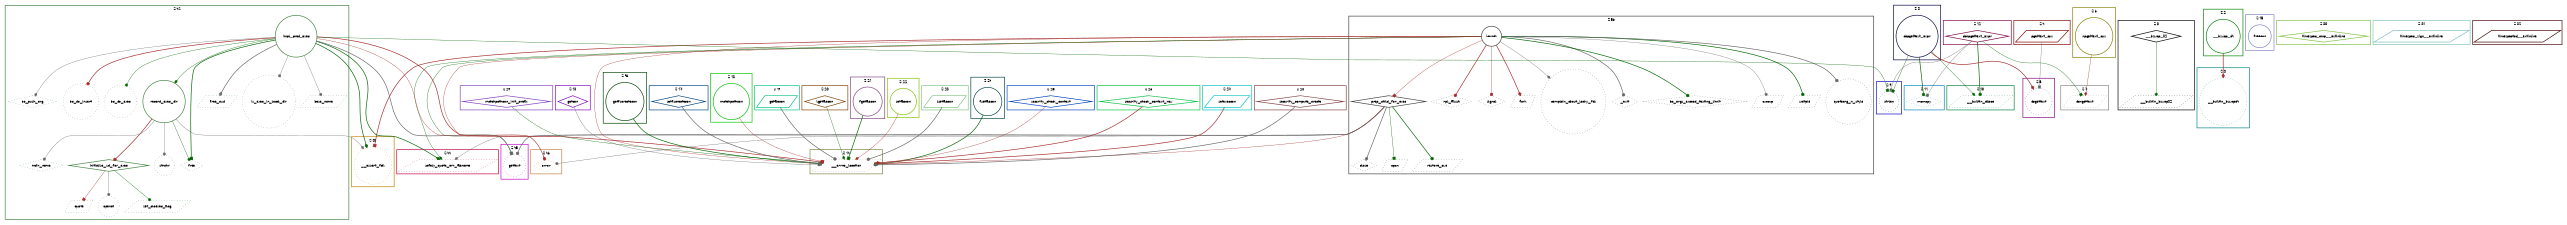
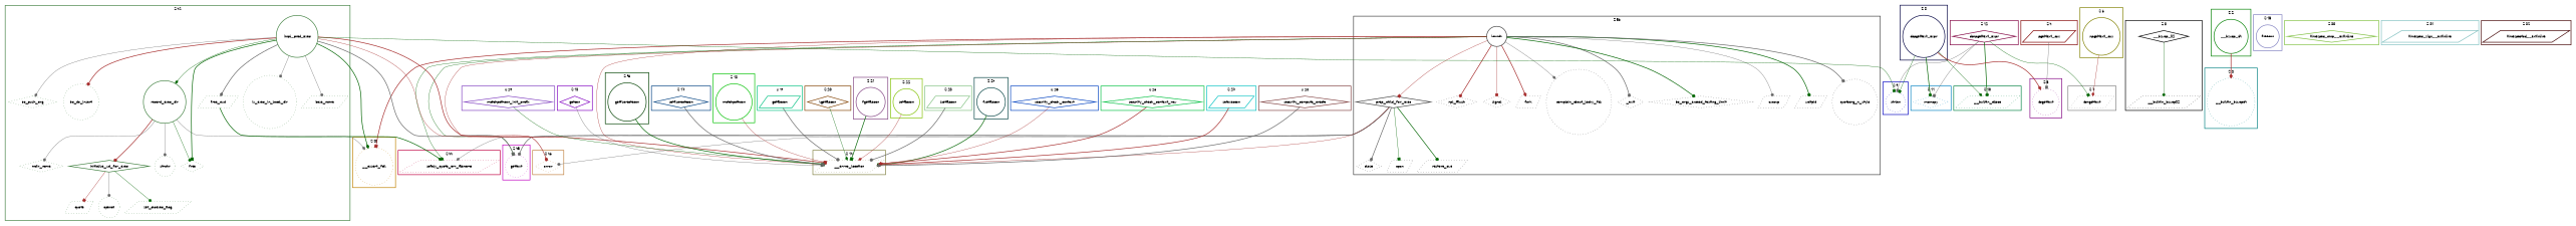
  digraph {
    fontname="Patrick Hand"
    node [color="#408040" fontname="Patrick Hand" shape=circle style=dotted]
    edge [arrowhead=dot color=darkgreen fontname="Patrick Hand" style=solid]
    n1 [color="#C08000" label=__assert_fail]
    n2 [color="#804000" label=lgetfilecon shape=diamond style=bold]
    n3 [color="#404040" label=prep_child_for_exec shape=diamond style=bold]
    n4 [color="#404040" label=close shape=diamond]
    n5 [color="#404040" label=open shape=parallelogram]
    n6 [color="#404040" label=restore_cwd shape=parallelogram]
    n7 [color="#404040" label=launch style=bold]
    n8 [color="#404040" label=rpl_fflush shape=diamond]
    n9 [color="#404040" label=signal shape=diamond]
    n10 [color="#404040" label=fork shape=parallelogram]
    n11 [color="#404040" label=complain_about_leaky_fds]
    n12 [color="#404040" label=_exit shape=diamond]
    n13 [color="#404040" label=bc_args_exceed_testing_limit shape=diamond]
    n14 [color="#404040" label=execvp shape=parallelogram]
    n15 [color="#404040" label=waitpid shape=parallelogram]
    n16 [color="#404040" label=quotearg_n_style]
    n17 [color="#804080" label=fgetfilecon style=bold]
    n18 [color="#80C000" label=setfilecon style=bold]
    n19 [color="#80C080" label=lsetfilecon shape=parallelogram style=bold]
    n20 [color="#004040" label=fsetfilecon style=bold]
    n21 [color="#0040C0" label=security_check_context shape=diamond style=bold]
    n22 [color="#00C040" label=security_check_context_raw shape=diamond style=bold]
    n23 [color="#00C0C0" label=setexeccon shape=parallelogram style=bold]
    n24 [color="#804040" label=security_compute_create shape=diamond style=bold]
    n25 [label=initialise_wd_for_exec shape=diamond style=bold]
    n26 [label=quote shape=parallelogram]
    n27 [label=openat]
    n28 [label=set_cloexec_flag shape=parallelogram]
    n29 [label=record_exec_dir style=bold]
    n30 [label=strchr]
    n31 [label=mdir_name shape=diamond]
    n32 [label=free shape=diamond]
    n33 [label=impl_pred_exec style=bold]
    n34 [label=is_exec_in_local_dir]
    n35 [label=base_name shape=parallelogram]
    n36 [label=bc_push_arg shape=diamond]
    n37 [label=bc_do_insert]
-   n38 [label=bc_do_exec]
    n39 [label=free_cwd shape=parallelogram]
    n40 [color="#8040C0" label=matchpathcon_init_prefix shape=diamond style=bold]
    n41 [color="#C00040" label=safely_quote_err_filename shape=parallelogram]
    n42 [color="#000000" label=__bswap_32 shape=diamond style=bold]
    n43 [color="#000000" label=__builtin_bswap32 shape=parallelogram]
    n44 [color="#C000C0" label=gettext]
    n45 [color="#008040" label=__builtin_alloca shape=parallelogram]
    n46 [color="#C08040" label=error shape=diamond]
    n47 [color="#008000" label=__bswap_64 style=bold]
    n48 [color="#0080C0" label=memcpy shape=diamond]
    n49 [color="#008080" label=__builtin_bswap64]
    n50 [color="#800040" label=dcnpgettext_expr shape=diamond style=bold]
    n51 [color="#800000" label=pgettext_aux shape=parallelogram style=bold]
    n52 [color="#8000C0" label=getcon shape=diamond style=bold]
    n53 [color="#800080" label=dcgettext]
    n54 [color="#808040" label=__errno_location shape=parallelogram]
    n55 [color="#808000" label=npgettext_aux style=bold]
    n56 [color="#8080C0" label=freecon style=bold]
    n57 [color="#004000" label=getfscreatecon style=bold]
    n58 [color="#808080" label=dcngettext shape=parallelogram]
    n59 [color="#80C040" label=timespec_cmp__extinline shape=diamond style=bold]
    n60 [color="#004080" label=setfscreatecon shape=diamond style=bold]
    n61 [color="#000040" label=dcpgettext_expr style=bold]
    n62 [color="#80C0C0" label=timespec_sign__extinline shape=parallelogram style=bold]
    n63 [color="#00C000" label=matchpathcon style=bold]
    n64 [color="#0000C0" label=strlen]
    n65 [color="#400000" label=timespectod__extinline shape=parallelogram style=bold]
    n66 [color="#00C080" label=getfilecon shape=parallelogram style=bold]
    subgraph cluster_1 {
      color="#C08000"
      label="S 38"
      style=bold
      n1
    }
    subgraph cluster_2 {
      color="#804000"
      label="S 20"
      style=bold
      n2
    }
    subgraph cluster_3 {
      color="#404040"
      label="S 56"
      style=bold
      n3
      n4
      n5
      n6
      n7
      n8
      n9
      n10
      n11
      n12
      n13
      n14
      n15
      n16
    }
    subgraph cluster_4 {
      color="#804080"
      label="S 21"
      style=bold
      n17
    }
    subgraph cluster_5 {
      color="#80C000"
      label="S 22"
      style=bold
      n18
    }
    subgraph cluster_6 {
      color="#80C080"
      label="S 23"
      style=bold
      n19
    }
    subgraph cluster_7 {
      color="#004040"
      label="S 24"
      style=bold
      n20
    }
    subgraph cluster_8 {
      color="#0040C0"
      label="S 25"
      style=bold
      n21
    }
    subgraph cluster_9 {
      color="#00C040"
      label="S 26"
      style=bold
      n22
    }
    subgraph cluster_10 {
      color="#00C0C0"
      label="S 27"
      style=bold
      n23
    }
    subgraph cluster_11 {
      color="#804040"
      label="S 28"
      style=bold
      n24
    }
    subgraph cluster_12 {
      color="#408040"
      label="S 42"
      style=bold
      n25
      n26
      n27
      n28
      n29
      n30
      n31
      n32
      n33
      n34
      n35
      n36
      n37
-     n38
      n39
    }
    subgraph cluster_13 {
      color="#8040C0"
      label="S 29"
      style=bold
      n40
    }
    subgraph cluster_14 {
      color="#C00040"
      label="S 44"
      style=bold
      n41
    }
    subgraph cluster_15 {
      color="#000000"
      label="S 0"
      style=bold
      n42
      n43
    }
    subgraph cluster_16 {
      color="#C000C0"
      label="S 45"
      style=bold
      n44
    }
    subgraph cluster_17 {
      color="#008040"
      label="S 10"
      style=bold
      n45
    }
    subgraph cluster_18 {
      color="#C08040"
      label="S 46"
      style=bold
      n46
    }
    subgraph cluster_19 {
      color="#008000"
      label="S 2"
      style=bold
      n47
    }
    subgraph cluster_20 {
      color="#0080C0"
      label="S 11"
      style=bold
      n48
    }
    subgraph cluster_21 {
      color="#008080"
      label="S 3"
      style=bold
      n49
    }
    subgraph cluster_22 {
      color="#800040"
      label="S 12"
      style=bold
      n50
    }
    subgraph cluster_23 {
      color="#800000"
      label="S 4"
      style=bold
      n51
    }
    subgraph cluster_24 {
      color="#8000C0"
      label="S 13"
      style=bold
      n52
    }
    subgraph cluster_25 {
      color="#800080"
      label="S 5"
      style=bold
      n53
    }
    subgraph cluster_26 {
      color="#808040"
      label="S 14"
      style=bold
      n54
    }
    subgraph cluster_27 {
      color="#808000"
      label="S 6"
      style=bold
      n55
    }
    subgraph cluster_28 {
      color="#8080C0"
      label="S 15"
      style=bold
      n56
    }
    subgraph cluster_29 {
      color="#004000"
      label="S 96"
      style=bold
      n57
    }
    subgraph cluster_30 {
      color="#808080"
      label="S 7"
      style=bold
      n58
    }
    subgraph cluster_31 {
      color="#80C040"
      label="S 30"
      style=bold
      n59
    }
    subgraph cluster_32 {
      color="#004080"
      label="S 17"
      style=bold
      n60
    }
    subgraph cluster_33 {
      color="#000040"
      label="S 8"
      style=bold
      n61
    }
    subgraph cluster_34 {
      color="#80C0C0"
      label="S 31"
      style=bold
      n62
    }
    subgraph cluster_35 {
      color="#00C000"
      label="S 18"
      style=bold
      n63
    }
    subgraph cluster_36 {
      color="#0000C0"
      label="S 9"
      style=bold
      n64
    }
    subgraph cluster_37 {
      color="#400000"
      label="S 32"
      style=bold
      n65
    }
    subgraph cluster_38 {
      color="#00C080"
      label="S 19"
      style=bold
      n66
    }
    n2 -> n54 [arrowhead=diamond]
    n3 -> n4 [arrowhead=diamond color=gray40 style=bold]
    n3 -> n5 [arrowhead=box]
    n3 -> n6 [style=bold]
    n3 -> n41 [arrowhead=diamond color=gray40]
    n3 -> n44 [color=gray40 style=bold]
    n3 -> n46 [color=gray40]
    n3 -> n54 [arrowhead=box color=brown]
    n7 -> n1 [arrowhead=box color=brown style=bold]
    n7 -> n3 [arrowhead=box color=brown]
    n7 -> n8 [color=brown style=bold]
    n7 -> n9 [arrowhead=box color=brown]
    n7 -> n10 [arrowhead=diamond color=brown style=bold]
    n7 -> n11 [arrowhead=diamond color=gray40]
    n7 -> n12 [color=gray40 style=bold]
    n7 -> n13 [style=bold]
    n7 -> n14 [color=gray40]
    n7 -> n15 [style=bold]
    n7 -> n16 [color=gray40 style=bold]
    n7 -> n41 [arrowhead=diamond]
    n7 -> n44
    n7 -> n46 [arrowhead=diamond color=brown]
    n7 -> n54 [color=brown]
    n17 -> n54 [arrowhead=box style=bold]
    n18 -> n54 [arrowhead=diamond color=brown]
    n19 -> n54 [color=gray40 style=bold]
    n20 -> n54 [arrowhead=box style=bold]
    n21 -> n54 [arrowhead=diamond color=brown]
    n22 -> n54 [arrowhead=diamond color=brown style=bold]
    n23 -> n54 [arrowhead=diamond color=brown style=bold]
    n24 -> n54 [arrowhead=diamond color=gray40 style=bold]
    n25 -> n26 [arrowhead=box color=brown]
    n25 -> n27 [color=gray40]
    n25 -> n28
    n29 -> n1 [arrowhead=diamond color=gray40]
    n29 -> n25 [color=brown style=bold]
    n29 -> n30 [color=gray40]
    n29 -> n31 [color=gray40]
    n29 -> n32
    n33 -> n1 [arrowhead=diamond style=bold]
    n33 -> n29 [arrowhead=diamond]
    n33 -> n32 [arrowhead=box style=bold]
    n33 -> n34 [color=gray40]
    n33 -> n35 [color=gray40]
    n33 -> n36 [arrowhead=diamond color=gray40]
    n33 -> n37 [color=brown style=bold]
-   n33 -> n38
    n33 -> n39 [arrowhead=diamond color=gray40 style=bold]
-   n33 -> n41 [arrowhead=diamond style=bold]
+   n39 -> n41 [arrowhead=diamond style=bold]
    n33 -> n44 [arrowhead=box color=gray40 style=bold]
    n33 -> n46 [color=brown]
    n33 -> n54 [arrowhead=box color=brown style=bold]
    n33 -> n64 [arrowhead=box]
    n40 -> n54 [arrowhead=diamond]
    n42 -> n43
    n47 -> n49 [arrowhead=diamond color=brown style=bold]
    n50 -> n45 [style=bold]
    n50 -> n48 [arrowhead=box color=gray40]
    n50 -> n58 [arrowhead=box]
    n50 -> n64 [arrowhead=diamond color=gray40]
    n51 -> n53 [arrowhead=box color=gray40]
    n52 -> n54 [color=gray40]
    n55 -> n58 [arrowhead=diamond color=brown]
    n57 -> n54 [arrowhead=box style=bold]
    n60 -> n54 [arrowhead=box color=gray40 style=bold]
    n61 -> n45 [arrowhead=diamond]
    n61 -> n48 [style=bold]
    n61 -> n53 [arrowhead=diamond color=brown style=bold]
    n61 -> n64 [arrowhead=box]
    n63 -> n54 [arrowhead=box color=brown]
    n66 -> n54 [color=gray40 style=bold]
  }
